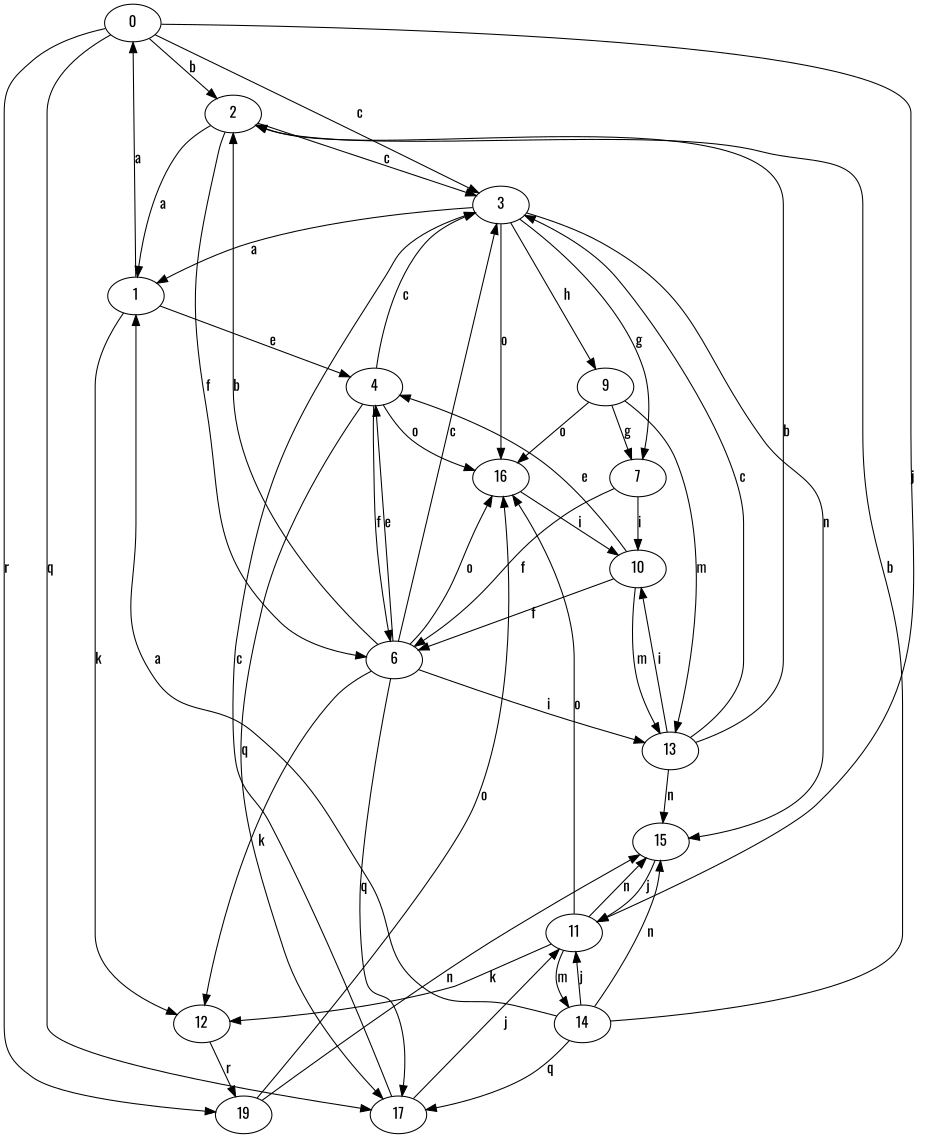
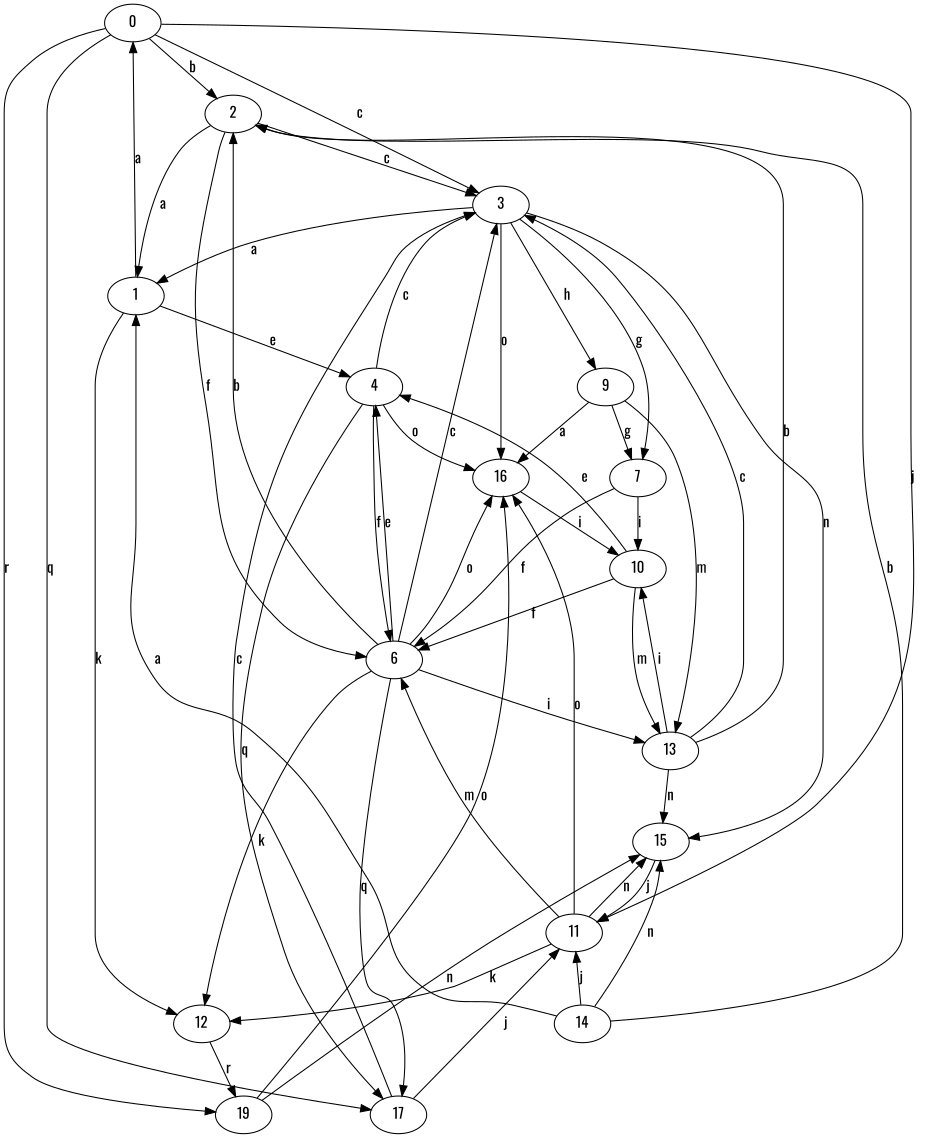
  strict digraph {
    fontname=Oswald
    node [fontname=Oswald]
    edge [fontname=Oswald]
    0
    2
    3
    11
    17
    19
    1
    6
    7
    9
    15
    16
    12
    14
    4
    13
    10
    0 -> 2 [label=b]
    0 -> 3 [label=c]
    0 -> 11 [label=j]
    0 -> 17 [label=q]
    0 -> 19 [label=r]
    2 -> 3 [label=c]
    2 -> 1 [label=a]
    2 -> 6 [label=f]
    3 -> 1 [label=a]
    3 -> 7 [label=g]
    3 -> 9 [label=h]
    3 -> 15 [label=n]
    3 -> 16 [label=o]
    11 -> 15 [label=n]
    11 -> 16 [label=o]
    11 -> 12 [label=k]
-   11 -> 14 [label=m]
+   11 -> 6 [label=m]
    17 -> 3 [label=c]
    17 -> 11 [label=j]
    19 -> 15 [label=n]
    19 -> 16 [label=o]
    1 -> 0 [label=a]
    1 -> 12 [label=k]
    1 -> 4 [label=e]
    6 -> 2 [label=b]
    6 -> 3 [label=c]
    6 -> 17 [label=q]
    6 -> 16 [label=o]
    6 -> 12 [label=k]
    6 -> 4 [label=e]
    6 -> 13 [label=i]
    7 -> 6 [label=f]
    7 -> 10 [label=i]
    9 -> 7 [label=g]
-   9 -> 16 [label=o]
+   9 -> 16 [label=a]
    9 -> 13 [label=m]
    15 -> 11 [label=j]
    16 -> 10 [label=i]
    12 -> 19 [label=r]
    14 -> 2 [label=b]
    14 -> 11 [label=j]
-   14 -> 17 [label=q]
    14 -> 1 [label=a]
    14 -> 15 [label=n]
    4 -> 3 [label=c]
    4 -> 17 [label=q]
    4 -> 6 [label=f]
    4 -> 16 [label=o]
    13 -> 2 [label=b]
    13 -> 3 [label=c]
    13 -> 15 [label=n]
    13 -> 10 [label=i]
    10 -> 6 [label=f]
    10 -> 4 [label=e]
    10 -> 13 [label=m]
  }
